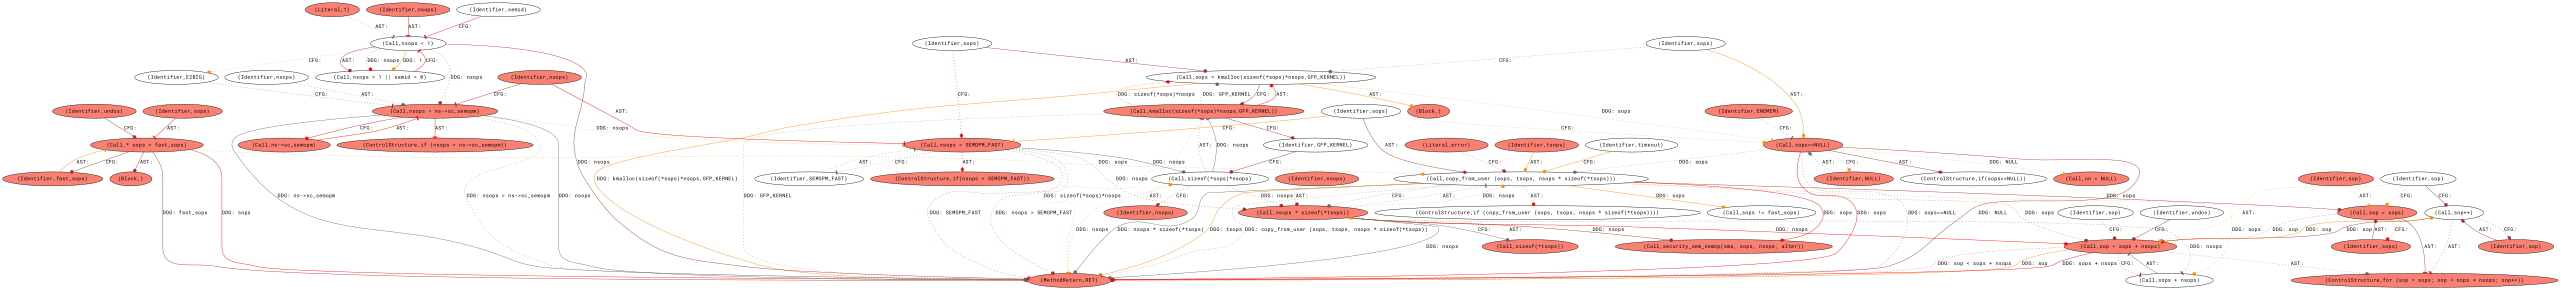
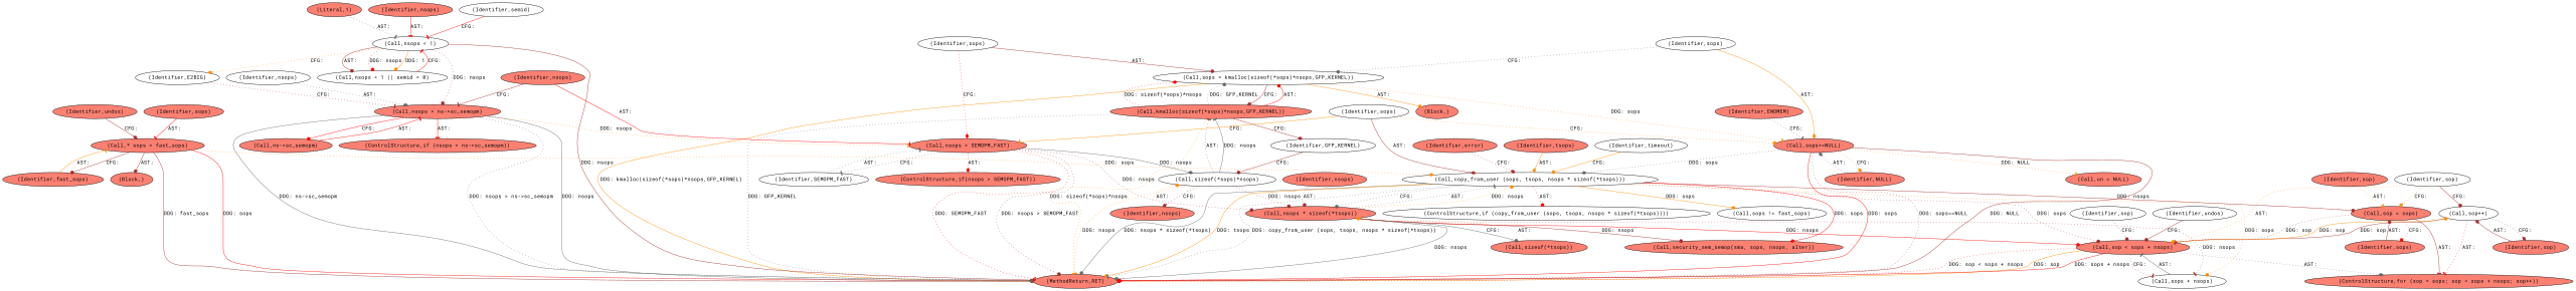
  digraph {
    fontname="Roboto Mono"
    node [fillcolor=salmon fontname="Roboto Mono" style=filled]
    edge [arrowhead=dot color=brown fontname="Roboto Mono" style=solid]
    n1 [fillcolor=white label="(Call,sop++)"]
    n2 [label="(Call,sop < sops + nsops)"]
    n3 [label="(ControlStructure,for (sop = sops; sop < sops + nsops; sop++))"]
    n4 [label="(Identifier,sop)"]
    n5 [fillcolor=white label="(Call,sops + nsops)"]
    n6 [label="(MethodReturn,RET)"]
    n7 [label="(Call,sop = sops)"]
    n8 [label="(Identifier,sops)"]
    n9 [fillcolor=white label="(Call,copy_from_user (sops, tsops, nsops * sizeof(*tsops)))"]
    n10 [label="(Call,nsops * sizeof(*tsops))"]
    n11 [fillcolor=white label="(ControlStructure,if (copy_from_user (sops, tsops, nsops * sizeof(*tsops))))"]
    n12 [fillcolor=white label="(Call,sops != fast_sops)"]
    n13 [label="(Call,security_sem_semop(sma, sops, nsops, alter))"]
    n14 [label="(Call,sizeof(*tsops))"]
    n15 [label="(Call,* sops = fast_sops)"]
    n16 [label="(Identifier,fast_sops)"]
    n17 [label="(Block,)"]
    n18 [label="(Call,sops==NULL)"]
    n19 [label="(Identifier,NULL)"]
-   n20 [fillcolor=white label="(ControlStructure,if(sops==NULL))"]
    n21 [label="(Call,un = NULL)"]
    n22 [fillcolor=white label="(Call,sops = kmalloc(sizeof(*sops)*nsops,GFP_KERNEL))"]
    n23 [label="(Call,kmalloc(sizeof(*sops)*nsops,GFP_KERNEL))"]
    n24 [label="(Block,)"]
    n25 [fillcolor=white label="(Identifier,GFP_KERNEL)"]
    n26 [fillcolor=white label="(Call,sizeof(*sops)*nsops)"]
    n27 [label="(Identifier,nsops)"]
    n28 [label="(Call,nsops > SEMOPM_FAST)"]
    n29 [fillcolor=white label="(Identifier,SEMOPM_FAST)"]
    n30 [label="(ControlStructure,if(nsops > SEMOPM_FAST))"]
    n31 [label="(Call,nsops > ns->sc_semopm)"]
    n32 [label="(Call,ns->sc_semopm)"]
    n33 [label="(ControlStructure,if (nsops > ns->sc_semopm))"]
    n34 [fillcolor=white label="(Call,nsops < 1)"]
    n35 [fillcolor=white label="(Call,nsops < 1 || semid < 0)"]
    n36 [fillcolor=white label="(Identifier,E2BIG)"]
    n37 [label="(Literal,1)"]
    n38 [fillcolor=white label="(Identifier,sop)"]
    n39 [fillcolor=white label="(Identifier,sops)"]
    n40 [fillcolor=white label="(Identifier,sop)"]
    n41 [fillcolor=white label="(Identifier,sops)"]
    n42 [label="(Identifier,sop)"]
    n43 [label="(Identifier,ENOMEM)"]
    n44 [fillcolor=white label="(Identifier,timeout)"]
    n45 [label="(Identifier,nsops)"]
    n46 [label="(Identifier,undos)"]
    n47 [fillcolor=white label="(Identifier,undos)"]
    n48 [label="(Identifier,sops)"]
-   n49 [label="(Literal,error)"]
+   n49 [label="(Identifier,error)"]
    n50 [label="(Identifier,tsops)"]
    n51 [label="(Identifier,nsops)"]
    n52 [fillcolor=white label="(Identifier,sops)"]
    n53 [label="(Identifier,nsops)"]
    n54 [fillcolor=white label="(Identifier,nsops)"]
    n55 [fillcolor=white label="(Identifier,semid)"]
    n1 -> n2 [arrowhead=diamond label="DDG: sop"]
    n1 -> n3 [arrowhead=tee color=red label="AST: " style=dotted]
    n1 -> n4 [arrowhead=diamond label="CFG: " style=dotted]
    n2 -> n1 [color=darkorange label="DDG: sop"]
    n2 -> n3 [arrowhead=diamond color=gray40 label="AST: " style=dotted]
    n2 -> n5 [arrowhead=tee label="CFG: " style=dotted]
    n2 -> n6 [arrowhead=tee color=darkorange label="DDG: sop"]
    n2 -> n6 [arrowhead=tee color=red label="DDG: sops + nsops"]
    n2 -> n6 [color=red label="DDG: sop < sops + nsops" style=dotted]
    n4 -> n1 [arrowhead=diamond label="AST: "]
    n5 -> n2 [arrowhead=tee color=gray40 label="AST: "]
    n7 -> n2 [arrowhead=tee label="DDG: sop" style=dotted]
    n7 -> n3 [arrowhead=tee label="AST: "]
    n7 -> n8 [color=red label="CFG: " style=dotted]
    n8 -> n7 [label="AST: "]
    n9 -> n2 [label="DDG: sops" style=dotted]
    n9 -> n5 [color=darkorange label="DDG: sops" style=dotted]
    n9 -> n6 [color=gray40 label="DDG: nsops * sizeof(*tsops)"]
    n9 -> n6 [color=darkorange label="DDG: tsops"]
    n9 -> n6 [arrowhead=tee color=gray40 label="DDG: copy_from_user (sops, tsops, nsops * sizeof(*tsops))" style=dotted]
-   n9 -> n7 [label="DDG: sops"]
+   n9 -> n7 [label="DDG: nsops"]
    n9 -> n10 [color=gray40 label="CFG: " style=dotted]
    n9 -> n11 [color=red label="AST: " style=dotted]
    n9 -> n12 [arrowhead=diamond color=darkorange label="DDG: sops"]
    n9 -> n13 [arrowhead=diamond color=red label="DDG: sops"]
    n10 -> n2 [arrowhead=diamond color=red label="DDG: nsops"]
    n10 -> n5 [arrowhead=tee label="DDG: nsops" style=dotted]
    n10 -> n6 [color=gray40 label="DDG: nsops"]
    n10 -> n9 [arrowhead=tee color=gray40 label="AST: " style=dotted]
    n10 -> n9 [color=darkorange label="DDG: nsops" style=dotted]
    n10 -> n13 [label="DDG: nsops"]
    n10 -> n14 [color=gray40 label="CFG: "]
    n14 -> n10 [arrowhead=diamond color=darkorange label="AST: " style=dotted]
    n15 -> n6 [label="DDG: fast_sops"]
    n15 -> n6 [color=red label="DDG: sops"]
    n15 -> n9 [arrowhead=diamond color=darkorange label="DDG: sops" style=dotted]
    n15 -> n16 [label="CFG: "]
    n15 -> n17 [label="AST: "]
    n16 -> n15 [arrowhead=tee color=darkorange label="AST: "]
    n18 -> n6 [arrowhead=diamond label="DDG: sops==NULL" style=dotted]
    n18 -> n6 [label="DDG: NULL"]
    n18 -> n6 [arrowhead=diamond color=red label="DDG: sops"]
    n18 -> n9 [arrowhead=diamond color=gray40 label="DDG: sops" style=dotted]
    n18 -> n19 [arrowhead=diamond color=darkorange label="CFG: " style=dotted]
-   n18 -> n20 [arrowhead=diamond label="AST: "]
    n18 -> n21 [arrowhead=tee color=darkorange label="DDG: NULL" style=dotted]
    n19 -> n18 [arrowhead=diamond color=gray40 label="AST: " style=dotted]
    n22 -> n6 [arrowhead=tee color=darkorange label="DDG: kmalloc(sizeof(*sops)*nsops,GFP_KERNEL)"]
    n22 -> n18 [arrowhead=tee color=darkorange label="DDG: sops" style=dotted]
    n22 -> n23 [arrowhead=diamond label="CFG: "]
    n22 -> n24 [color=darkorange label="AST: "]
    n23 -> n6 [arrowhead=diamond color=gray40 label="DDG: GFP_KERNEL" style=dotted]
    n23 -> n6 [arrowhead=tee color=darkorange label="DDG: sizeof(*sops)*nsops" style=dotted]
    n23 -> n22 [color=red label="AST: "]
    n23 -> n22 [arrowhead=diamond color=red label="DDG: sizeof(*sops)*nsops" style=dotted]
    n23 -> n22 [color=gray40 label="DDG: GFP_KERNEL" style=dotted]
    n23 -> n25 [arrowhead=diamond label="CFG: "]
    n25 -> n26 [label="CFG: "]
    n26 -> n6 [arrowhead=tee color=darkorange label="DDG: nsops" style=dotted]
    n26 -> n10 [label="DDG: nsops" style=dotted]
    n26 -> n23 [arrowhead=tee label="AST: " style=dotted]
    n26 -> n23 [arrowhead=tee color=gray40 label="DDG: nsops"]
    n26 -> n27 [arrowhead=diamond label="CFG: " style=dotted]
    n27 -> n26 [arrowhead=diamond color=darkorange label="AST: " style=dotted]
    n28 -> n6 [arrowhead=tee color=red label="DDG: SEMOPM_FAST" style=dotted]
    n28 -> n6 [label="DDG: nsops > SEMOPM_FAST" style=dotted]
    n28 -> n10 [label="DDG: nsops" style=dotted]
    n28 -> n26 [arrowhead=diamond color=gray40 label="DDG: nsops"]
    n28 -> n29 [arrowhead=tee color=gray40 label="CFG: " style=dotted]
    n28 -> n30 [arrowhead=diamond color=red label="AST: " style=dotted]
    n29 -> n28 [arrowhead=tee color=gray40 label="AST: " style=dotted]
    n31 -> n6 [color=gray40 label="DDG: nsops > ns->sc_semopm" style=dotted]
    n31 -> n6 [color=gray40 label="DDG: nsops"]
    n31 -> n6 [arrowhead=diamond color=gray40 label="DDG: ns->sc_semopm"]
    n31 -> n28 [arrowhead=tee color=darkorange label="DDG: nsops" style=dotted]
    n31 -> n32 [color=red label="CFG: "]
    n31 -> n33 [arrowhead=tee color=red label="AST: "]
    n32 -> n31 [arrowhead=tee color=red label="AST: "]
    n34 -> n6 [arrowhead=tee label="DDG: nsops"]
    n34 -> n31 [label="DDG: nsops" style=dotted]
    n34 -> n35 [label="AST: "]
    n34 -> n35 [color=red label="DDG: nsops" style=dotted]
    n34 -> n35 [arrowhead=diamond color=darkorange label="DDG: 1"]
    n34 -> n36 [arrowhead=diamond color=darkorange label="CFG: " style=dotted]
    n35 -> n34 [arrowhead=tee color=red label="CFG: "]
    n36 -> n31 [arrowhead=tee label="CFG: " style=dotted]
    n37 -> n34 [arrowhead=tee color=gray40 label="AST: " style=dotted]
    n38 -> n2 [label="CFG: " style=dotted]
    n39 -> n9 [arrowhead=diamond label="AST: "]
    n39 -> n18 [color=darkorange label="CFG: " style=dotted]
    n39 -> n28 [arrowhead=tee color=darkorange label="CFG: "]
    n40 -> n1 [label="CFG: "]
    n40 -> n2 [arrowhead=diamond color=darkorange label="AST: " style=dotted]
    n40 -> n7 [arrowhead=diamond color=darkorange label="CFG: " style=dotted]
    n41 -> n22 [label="AST: "]
    n41 -> n28 [arrowhead=diamond color=red label="CFG: " style=dotted]
    n42 -> n7 [arrowhead=tee color=darkorange label="AST: " style=dotted]
    n43 -> n18 [arrowhead=tee color=gray40 label="CFG: " style=dotted]
    n44 -> n9 [color=darkorange label="CFG: "]
    n45 -> n28 [arrowhead=tee color=red label="AST: "]
    n45 -> n31 [arrowhead=tee label="CFG: "]
    n46 -> n15 [arrowhead=diamond label="CFG: "]
    n47 -> n2 [label="CFG: "]
    n48 -> n15 [arrowhead=tee color=red label="AST: "]
    n49 -> n9 [arrowhead=diamond label="CFG: " style=dotted]
    n50 -> n9 [arrowhead=diamond color=darkorange label="AST: "]
    n51 -> n34 [arrowhead=tee color=red label="AST: "]
    n52 -> n18 [arrowhead=diamond color=darkorange label="AST: "]
    n52 -> n22 [color=gray40 label="CFG: " style=dotted]
    n53 -> n10 [label="AST: " style=dotted]
    n54 -> n31 [arrowhead=diamond color=gray40 label="AST: " style=dotted]
    n55 -> n34 [arrowhead=tee color=red label="CFG: "]
  }
